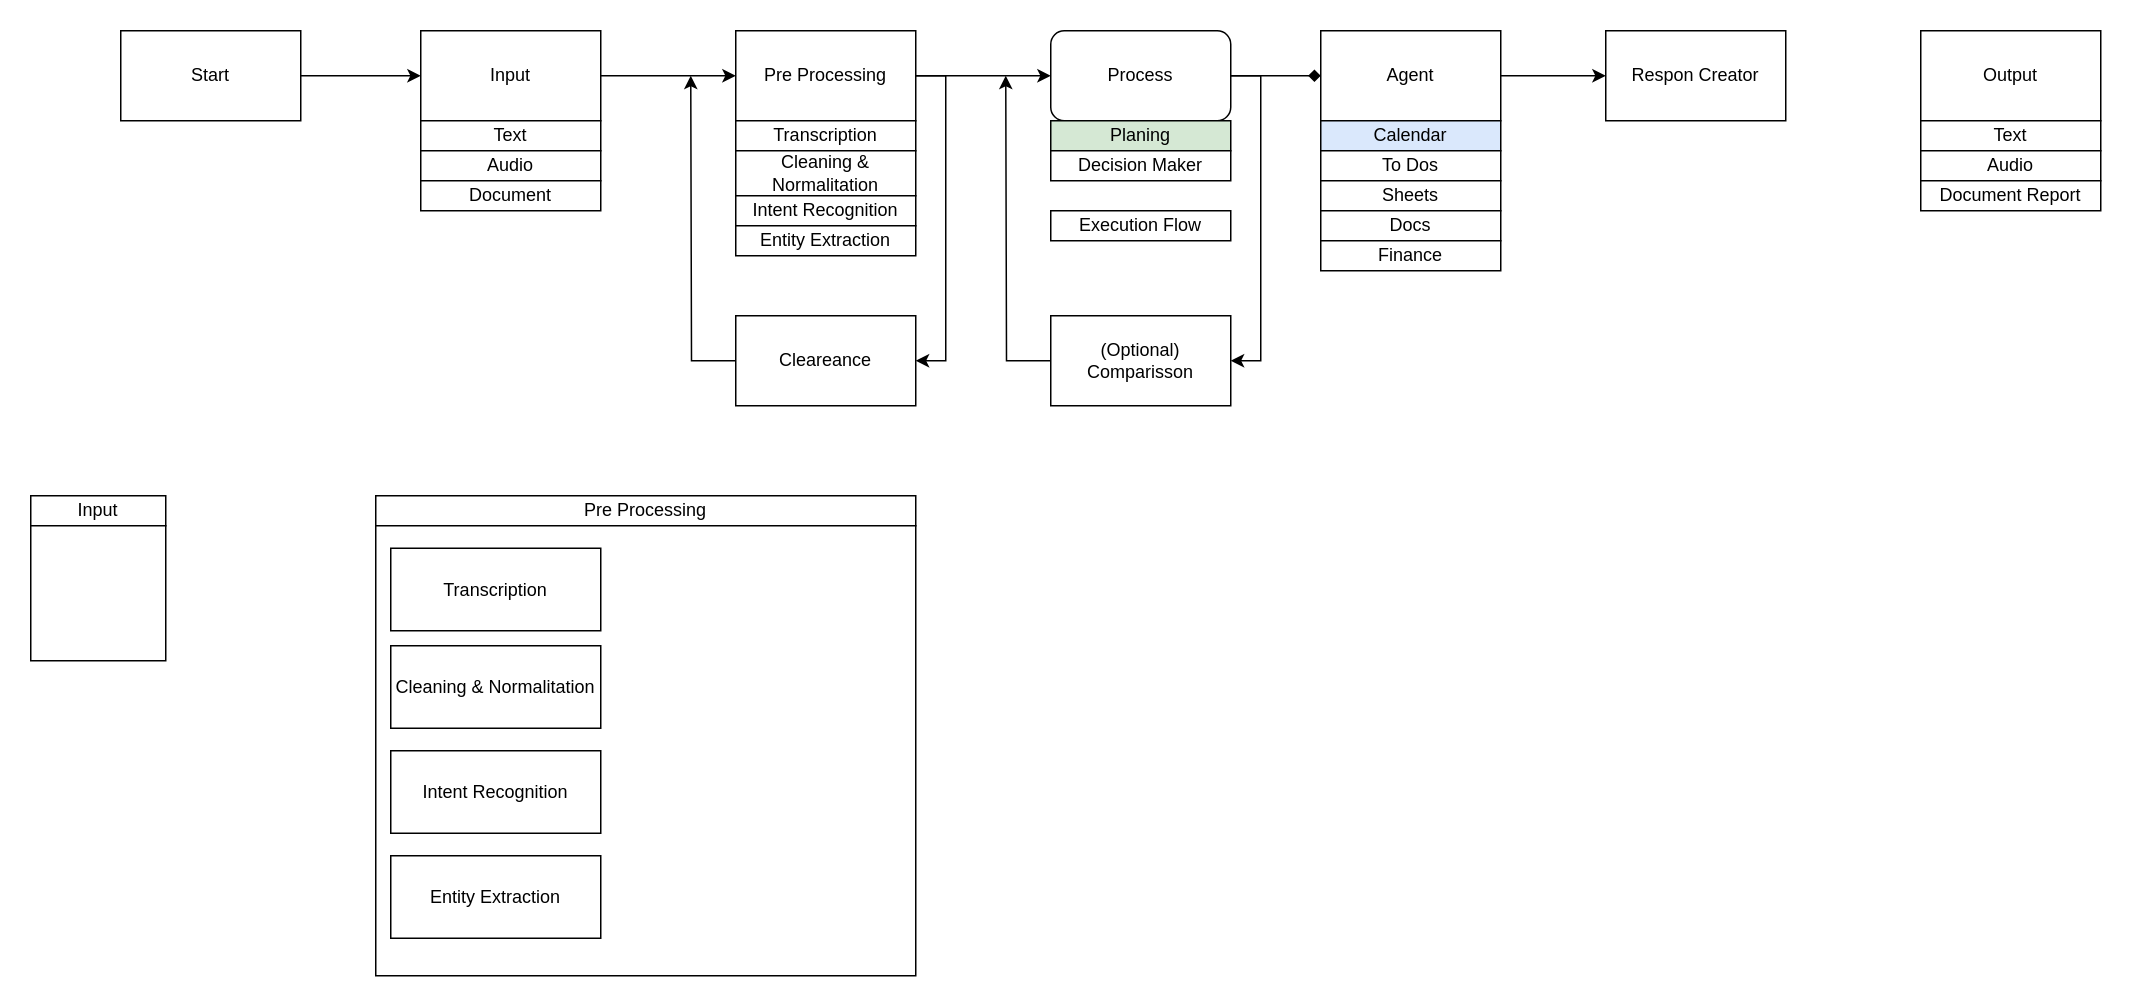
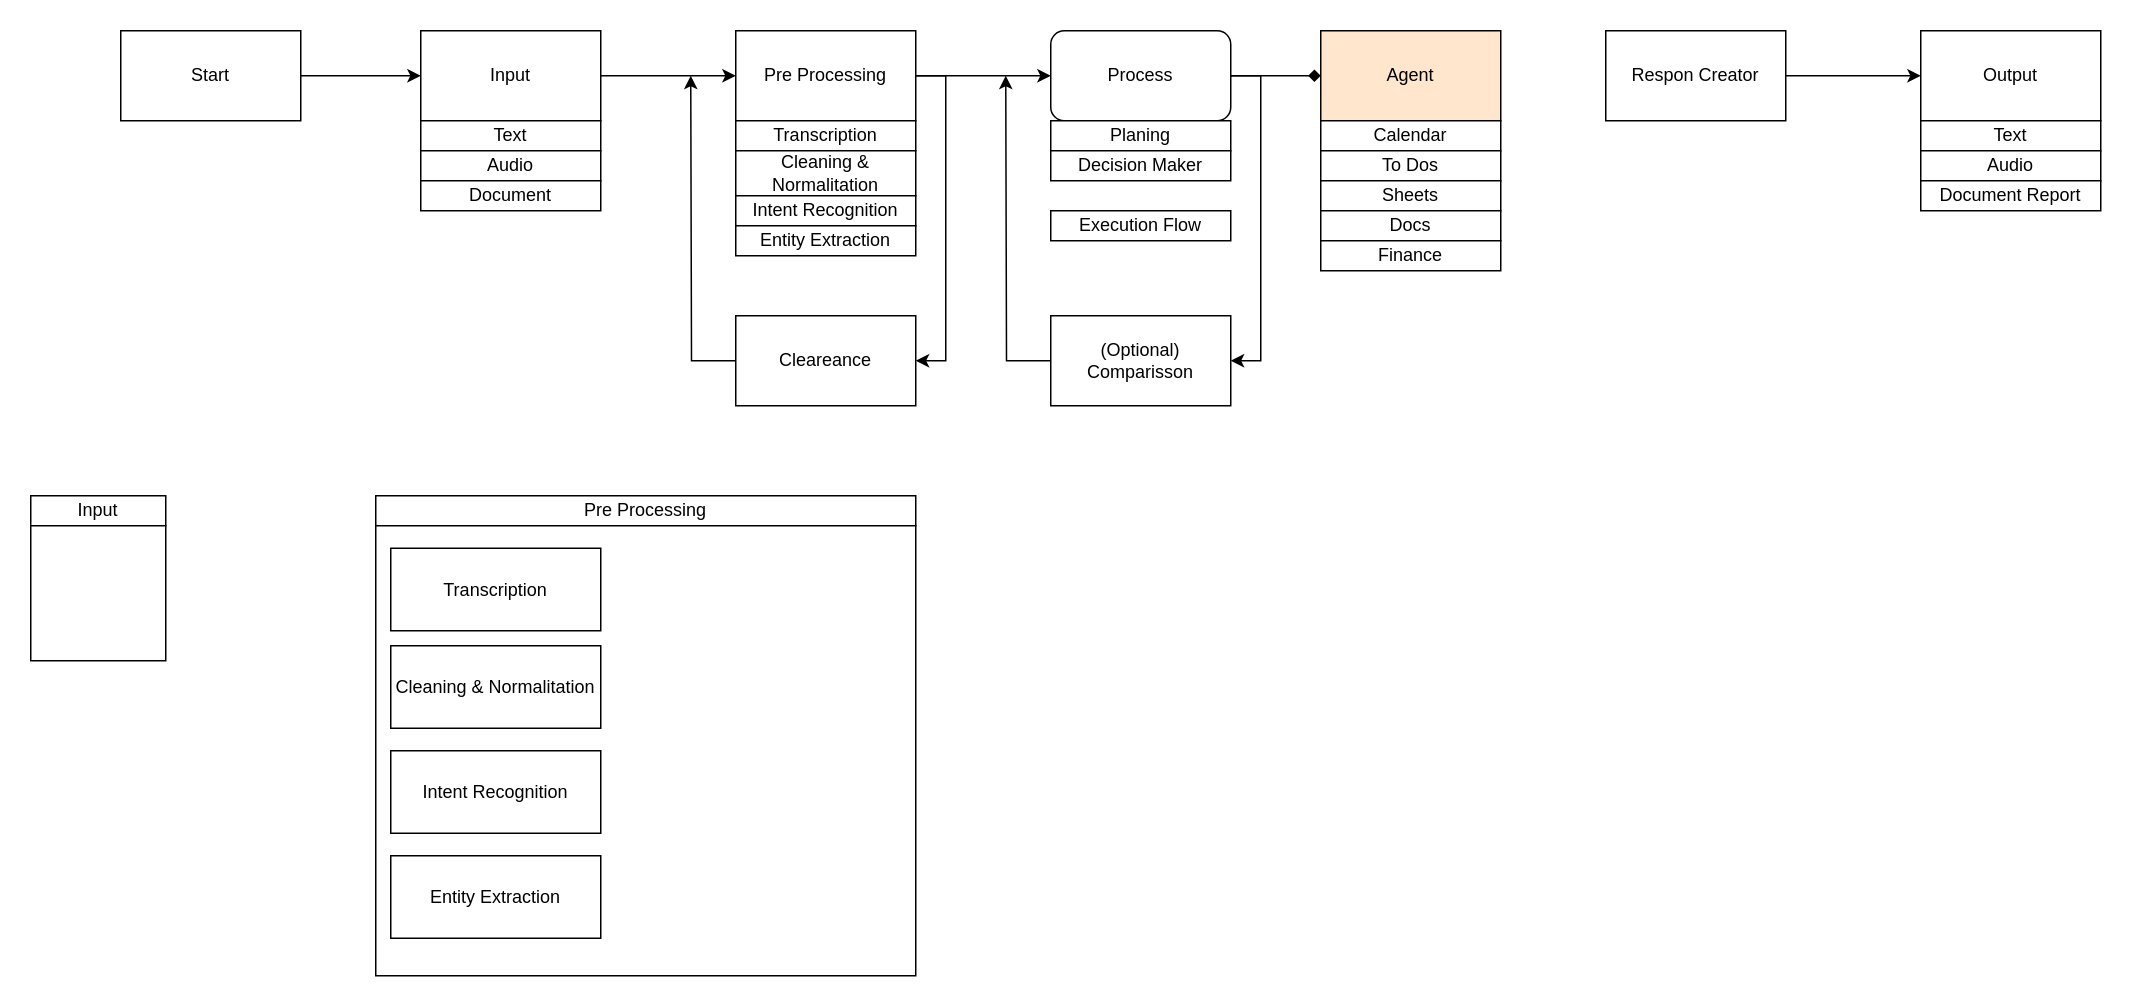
  <mxCell id="0" />
  <mxCell id="1" parent="0" />
  <mxCell id="2" value="" style="group" vertex="1" connectable="0" parent="1"><mxGeometry x="20" y="330" width="90" height="200" as="geometry" /></mxCell>
  <mxCell id="3" value="Input" style="rounded=0;whiteSpace=wrap;html=1;" vertex="1" parent="2"><mxGeometry width="90" height="20" as="geometry" /></mxCell>
  <mxCell id="4" value="" style="rounded=0;whiteSpace=wrap;html=1;" vertex="1" parent="2"><mxGeometry y="20" width="90" height="90" as="geometry" /></mxCell>
  <mxCell id="5" style="edgeStyle=orthogonalEdgeStyle;rounded=0;orthogonalLoop=1;jettySize=auto;html=1;exitX=1;exitY=0.5;exitDx=0;exitDy=0;entryX=0;entryY=0.5;entryDx=0;entryDy=0;" edge="1" parent="1" source="41" target="35"><mxGeometry relative="1" as="geometry" /></mxCell>
  <mxCell id="6" style="edgeStyle=orthogonalEdgeStyle;rounded=0;orthogonalLoop=1;jettySize=auto;html=1;exitX=1;exitY=0.5;exitDx=0;exitDy=0;entryX=0;entryY=0.5;entryDx=0;entryDy=0;" edge="1" parent="1" source="35" target="30"><mxGeometry relative="1" as="geometry" /></mxCell>
  <mxCell id="7" style="edgeStyle=orthogonalEdgeStyle;rounded=0;orthogonalLoop=1;jettySize=auto;html=1;entryX=1;entryY=0.5;entryDx=0;entryDy=0;" edge="1" parent="1" source="35" target="12"><mxGeometry relative="1" as="geometry"><Array as="points"><mxPoint x="630" y="50" /><mxPoint x="630" y="240" /></Array></mxGeometry></mxCell>
  <mxCell id="8" value="" style="edgeStyle=orthogonalEdgeStyle;rounded=0;orthogonalLoop=1;jettySize=auto;html=1;endArrow=diamond;" edge="1" parent="1" source="30" target="23"><mxGeometry relative="1" as="geometry" /></mxCell>
  <mxCell id="9" style="edgeStyle=orthogonalEdgeStyle;rounded=0;orthogonalLoop=1;jettySize=auto;html=1;entryX=1;entryY=0.5;entryDx=0;entryDy=0;" edge="1" parent="1" source="30" target="14"><mxGeometry relative="1" as="geometry"><Array as="points"><mxPoint x="840" y="50" /><mxPoint x="840" y="240" /></Array></mxGeometry></mxCell>
- <mxCell id="10" value="" style="edgeStyle=orthogonalEdgeStyle;rounded=0;orthogonalLoop=1;jettySize=auto;html=1;" edge="1" parent="1" source="23" target="16"><mxGeometry relative="1" as="geometry" /></mxCell>
  <mxCell id="11" style="edgeStyle=orthogonalEdgeStyle;rounded=0;orthogonalLoop=1;jettySize=auto;html=1;" edge="1" parent="1" source="12"><mxGeometry relative="1" as="geometry"><mxPoint x="460" y="50" as="targetPoint" /></mxGeometry></mxCell>
  <mxCell id="12" value="Cleareance" style="rounded=0;whiteSpace=wrap;html=1;" vertex="1" parent="1"><mxGeometry x="490" y="210" width="120" height="60" as="geometry" /></mxCell>
  <mxCell id="13" style="edgeStyle=orthogonalEdgeStyle;rounded=0;orthogonalLoop=1;jettySize=auto;html=1;exitX=0;exitY=0.5;exitDx=0;exitDy=0;" edge="1" parent="1" source="14"><mxGeometry relative="1" as="geometry"><mxPoint x="670" y="50" as="targetPoint" /></mxGeometry></mxCell>
  <mxCell id="14" value="(Optional)&lt;br&gt;Comparisson" style="rounded=0;whiteSpace=wrap;html=1;" vertex="1" parent="1"><mxGeometry x="700" y="210" width="120" height="60" as="geometry" /></mxCell>
+ <mxCell id="15" style="edgeStyle=orthogonalEdgeStyle;rounded=0;orthogonalLoop=1;jettySize=auto;html=1;" edge="1" parent="1" source="16" target="18"><mxGeometry relative="1" as="geometry" /></mxCell>
  <mxCell id="16" value="Respon Creator" style="rounded=0;whiteSpace=wrap;html=1;" vertex="1" parent="1"><mxGeometry x="1070" y="20" width="120" height="60" as="geometry" /></mxCell>
  <mxCell id="17" value="" style="group" vertex="1" connectable="0" parent="1"><mxGeometry x="1280" y="20" width="120" height="120" as="geometry" /></mxCell>
  <mxCell id="18" value="Output" style="rounded=0;whiteSpace=wrap;html=1;" vertex="1" parent="17"><mxGeometry width="120" height="60" as="geometry" /></mxCell>
  <mxCell id="19" value="Text" style="rounded=0;whiteSpace=wrap;html=1;" vertex="1" parent="17"><mxGeometry y="60" width="120" height="20" as="geometry" /></mxCell>
  <mxCell id="20" value="Audio" style="rounded=0;whiteSpace=wrap;html=1;" vertex="1" parent="17"><mxGeometry y="80" width="120" height="20" as="geometry" /></mxCell>
  <mxCell id="21" value="Document Report" style="rounded=0;whiteSpace=wrap;html=1;" vertex="1" parent="17"><mxGeometry y="100" width="120" height="20" as="geometry" /></mxCell>
  <mxCell id="22" value="" style="group" vertex="1" connectable="0" parent="1"><mxGeometry x="880" y="20" width="120" height="160" as="geometry" /></mxCell>
- <mxCell id="23" value="Agent" style="rounded=0;whiteSpace=wrap;html=1;" vertex="1" parent="22"><mxGeometry width="120" height="60" as="geometry" /></mxCell>
- <mxCell id="24" value="Calendar" style="rounded=0;whiteSpace=wrap;html=1;fillColor=#dae8fc;" vertex="1" parent="22"><mxGeometry y="60" width="120" height="20" as="geometry" /></mxCell>
+ <mxCell id="23" value="Agent" style="rounded=0;whiteSpace=wrap;html=1;fillColor=#ffe6cc;" vertex="1" parent="22"><mxGeometry width="120" height="60" as="geometry" /></mxCell>
+ <mxCell id="24" value="Calendar" style="rounded=0;whiteSpace=wrap;html=1;" vertex="1" parent="22"><mxGeometry y="60" width="120" height="20" as="geometry" /></mxCell>
  <mxCell id="25" value="To Dos" style="rounded=0;whiteSpace=wrap;html=1;" vertex="1" parent="22"><mxGeometry y="80" width="120" height="20" as="geometry" /></mxCell>
  <mxCell id="26" value="Sheets" style="rounded=0;whiteSpace=wrap;html=1;" vertex="1" parent="22"><mxGeometry y="100" width="120" height="20" as="geometry" /></mxCell>
  <mxCell id="27" value="Docs" style="rounded=0;whiteSpace=wrap;html=1;" vertex="1" parent="22"><mxGeometry y="120" width="120" height="20" as="geometry" /></mxCell>
  <mxCell id="28" value="Finance" style="rounded=0;whiteSpace=wrap;html=1;" vertex="1" parent="22"><mxGeometry y="140" width="120" height="20" as="geometry" /></mxCell>
  <mxCell id="29" value="" style="group" vertex="1" connectable="0" parent="1"><mxGeometry x="700" y="20" width="120" height="140" as="geometry" /></mxCell>
  <mxCell id="30" value="Process" style="whiteSpace=wrap;html=1;rounded=1;" vertex="1" parent="29"><mxGeometry width="120" height="60" as="geometry" /></mxCell>
- <mxCell id="31" value="Planing" style="rounded=0;whiteSpace=wrap;html=1;fillColor=#d5e8d4;" vertex="1" parent="29"><mxGeometry y="60" width="120" height="20" as="geometry" /></mxCell>
+ <mxCell id="31" value="Planing" style="rounded=0;whiteSpace=wrap;html=1;" vertex="1" parent="29"><mxGeometry y="60" width="120" height="20" as="geometry" /></mxCell>
  <mxCell id="32" value="Decision Maker" style="rounded=0;whiteSpace=wrap;html=1;" vertex="1" parent="29"><mxGeometry y="80" width="120" height="20" as="geometry" /></mxCell>
  <mxCell id="33" value="Execution Flow" style="rounded=0;whiteSpace=wrap;html=1;" vertex="1" parent="29"><mxGeometry y="120" width="120" height="20" as="geometry" /></mxCell>
  <mxCell id="34" value="" style="group" vertex="1" connectable="0" parent="1"><mxGeometry x="490" y="20" width="120" height="150" as="geometry" /></mxCell>
  <mxCell id="35" value="Pre Processing" style="rounded=0;whiteSpace=wrap;html=1;" vertex="1" parent="34"><mxGeometry width="120" height="60" as="geometry" /></mxCell>
  <mxCell id="36" value="Transcription" style="rounded=0;whiteSpace=wrap;html=1;" vertex="1" parent="34"><mxGeometry y="60" width="120" height="20" as="geometry" /></mxCell>
  <mxCell id="37" value="Cleaning &amp;amp; Normalitation" style="rounded=0;whiteSpace=wrap;html=1;" vertex="1" parent="34"><mxGeometry y="80" width="120" height="30" as="geometry" /></mxCell>
  <mxCell id="38" value="Intent Recognition" style="rounded=0;whiteSpace=wrap;html=1;" vertex="1" parent="34"><mxGeometry y="110" width="120" height="20" as="geometry" /></mxCell>
  <mxCell id="39" value="Entity Extraction" style="rounded=0;whiteSpace=wrap;html=1;" vertex="1" parent="34"><mxGeometry y="130" width="120" height="20" as="geometry" /></mxCell>
  <mxCell id="40" value="" style="group" vertex="1" connectable="0" parent="1"><mxGeometry x="280" y="20" width="120" height="140" as="geometry" /></mxCell>
  <mxCell id="41" value="Input" style="rounded=0;whiteSpace=wrap;html=1;" vertex="1" parent="40"><mxGeometry width="120" height="60" as="geometry" /></mxCell>
  <mxCell id="42" value="Text" style="rounded=0;whiteSpace=wrap;html=1;" vertex="1" parent="40"><mxGeometry y="60" width="120" height="20" as="geometry" /></mxCell>
  <mxCell id="43" value="Audio" style="rounded=0;whiteSpace=wrap;html=1;" vertex="1" parent="40"><mxGeometry y="80" width="120" height="20" as="geometry" /></mxCell>
  <mxCell id="44" value="Document" style="rounded=0;whiteSpace=wrap;html=1;" vertex="1" parent="40"><mxGeometry y="100" width="120" height="20" as="geometry" /></mxCell>
  <mxCell id="45" style="edgeStyle=orthogonalEdgeStyle;rounded=0;orthogonalLoop=1;jettySize=auto;html=1;" edge="1" parent="1" source="46" target="41"><mxGeometry relative="1" as="geometry" /></mxCell>
  <mxCell id="46" value="Start" style="rounded=0;whiteSpace=wrap;html=1;" vertex="1" parent="1"><mxGeometry x="80" y="20" width="120" height="60" as="geometry" /></mxCell>
  <mxCell id="47" value="" style="shape=image;verticalLabelPosition=bottom;labelBackgroundColor=default;verticalAlign=top;aspect=fixed;imageAspect=0;image=https://upload.wikimedia.org/wikipedia/commons/thumb/8/83/Telegram_2019_Logo.svg/1200px-Telegram_2019_Logo.svg.png;" vertex="1" parent="1"><mxGeometry x="40" y="370" width="50" height="50" as="geometry" /></mxCell>
  <mxCell id="48" value="Pre Processing" style="rounded=0;whiteSpace=wrap;html=1;" vertex="1" parent="1"><mxGeometry x="250" y="330" width="360" height="20" as="geometry" /></mxCell>
  <mxCell id="49" value="" style="rounded=0;whiteSpace=wrap;html=1;" vertex="1" parent="1"><mxGeometry x="250" y="350" width="360" height="300" as="geometry" /></mxCell>
  <mxCell id="50" value="Transcription" style="rounded=0;whiteSpace=wrap;html=1;" vertex="1" parent="1"><mxGeometry x="260" y="365" width="140" height="55" as="geometry" /></mxCell>
  <mxCell id="51" value="Cleaning &amp;amp; Normalitation" style="rounded=0;whiteSpace=wrap;html=1;" vertex="1" parent="1"><mxGeometry x="260" y="430" width="140" height="55" as="geometry" /></mxCell>
  <mxCell id="52" value="Intent Recognition" style="rounded=0;whiteSpace=wrap;html=1;" vertex="1" parent="1"><mxGeometry x="260" y="500" width="140" height="55" as="geometry" /></mxCell>
  <mxCell id="53" value="Entity Extraction" style="rounded=0;whiteSpace=wrap;html=1;" vertex="1" parent="1"><mxGeometry x="260" y="570" width="140" height="55" as="geometry" /></mxCell>
